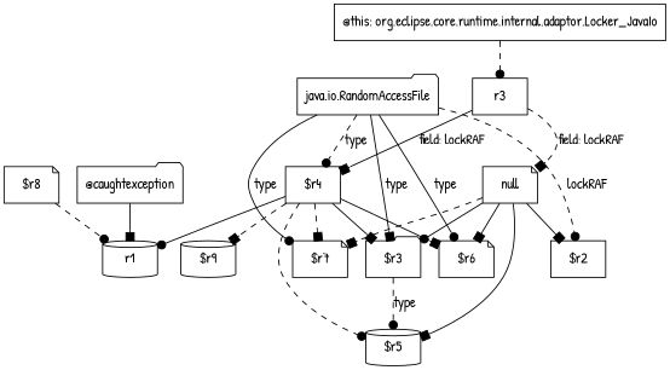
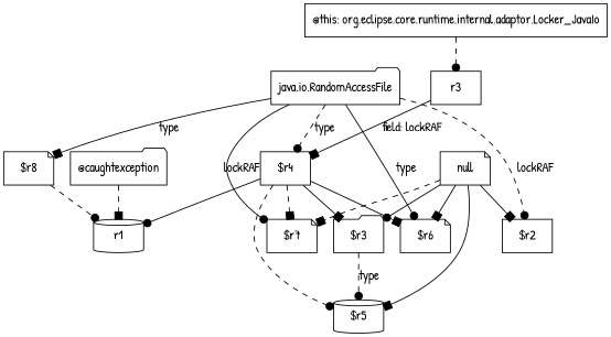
  digraph {
    fontname="Patrick Hand"
    node [fontname="Patrick Hand" shape=note]
    edge [arrowhead=box fontname="Patrick Hand" style=dashed]
    n1 [label=null]
    n2 [label="$r7"]
    n3 [label="$r5" shape=cylinder]
    n4 [label="$r2" shape=box]
    n5 [label="$r6"]
    n6 [label="$r3" shape=folder]
-   n7 [label="$r9" shape=cylinder]
    n8 [label="@caughtexception" shape=folder]
    n9 [label=r1 shape=cylinder]
    n10 [label="$r8"]
    n11 [label="java.io.RandomAccessFile" shape=folder]
    n12 [label="$r4" shape=box]
    n13 [label="@this: org.eclipse.core.runtime.internal.adaptor.Locker_JavaIo" shape=box]
    n14 [label=r3 shape=box]
    n1 -> n2
    n1 -> n3 [style=solid]
    n1 -> n4 [style=solid]
    n1 -> n5 [style=solid]
    n1 -> n6 [arrowhead=dot style=solid]
    n6 -> n3 [arrowhead=dot label=type]
-   n8 -> n9 [style=solid]
+   n8 -> n9
    n10 -> n9 [arrowhead=dot]
-   n11 -> n2 [arrowhead=dot label=type style=solid]
+   n11 -> n2 [arrowhead=dot label=lockRAF style=solid]
    n11 -> n4 [arrowhead=dot label=lockRAF]
    n11 -> n5 [arrowhead=dot label=type style=solid]
-   n11 -> n6 [label=type style=solid]
+   n11 -> n10 [label=type style=solid]
    n11 -> n12 [arrowhead=dot label=type]
    n12 -> n2
    n12 -> n3 [arrowhead=dot]
    n12 -> n5 [style=solid]
    n12 -> n6 [style=solid]
-   n12 -> n7
    n12 -> n9 [arrowhead=dot style=solid]
    n13 -> n14 [arrowhead=dot]
-   n14 -> n1 [label="field: lockRAF"]
    n14 -> n12 [label="field: lockRAF" style=solid]
  }
